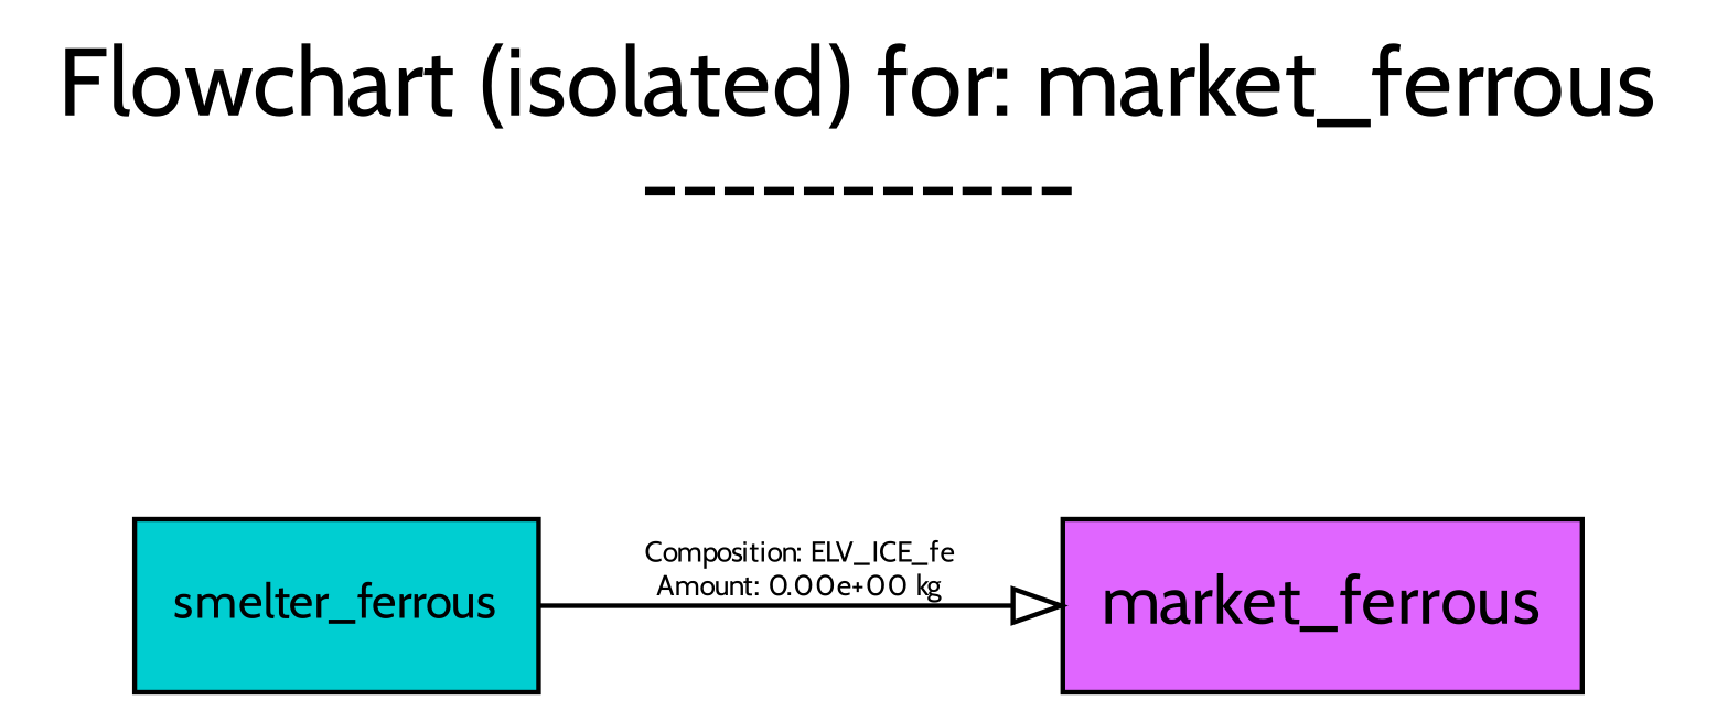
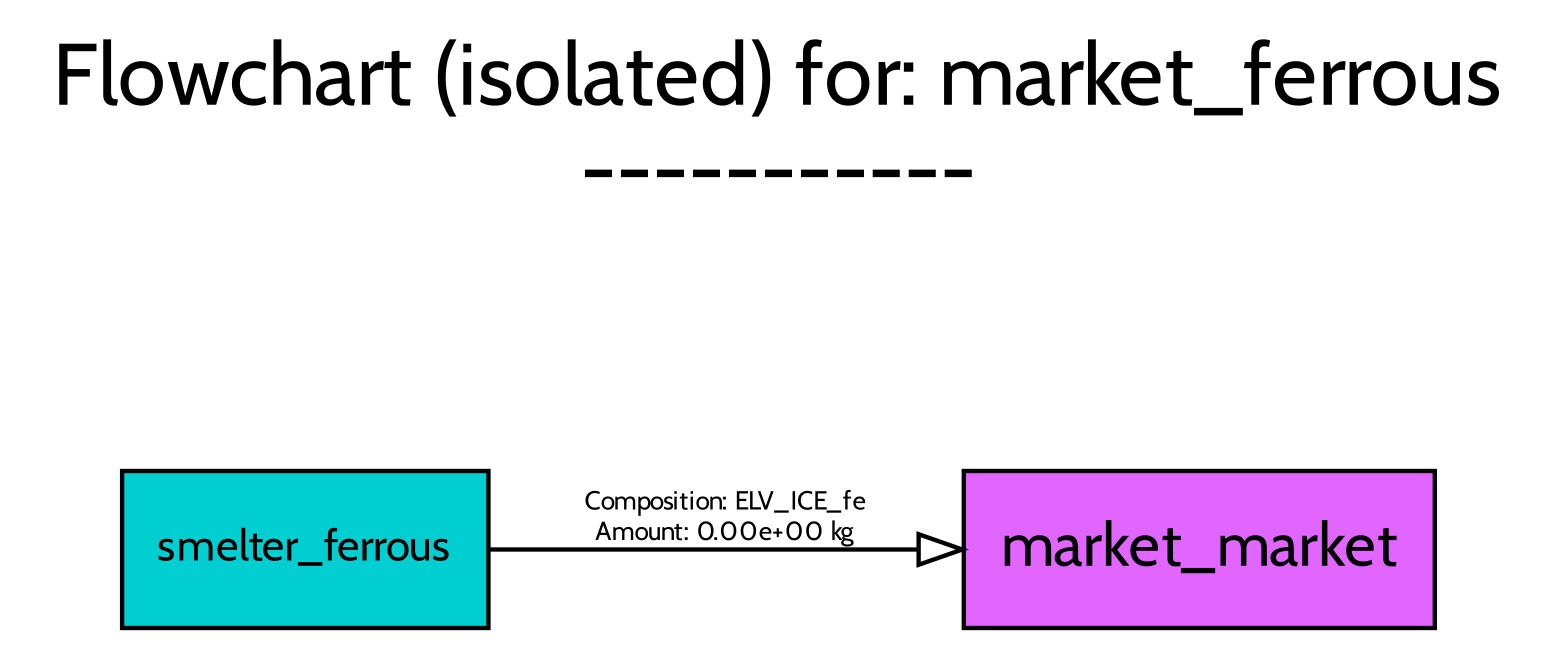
  digraph {
    font=Cabin
    fontname=Cabin
    fontsize=20
    label="Flowchart (isolated) for: market_ferrous\n-----------"
    labeljust=c
    labelloc=tc
    nodesep=0.6
    rankdir=LR
    ranksep=0.6
    node [fontname=Cabin shape=box style=filled]
-   market_ferrous [fillcolor=mediumorchid1 fontsize=14 height=0.5 width=1.5]
+   market_ferrous [fillcolor=mediumorchid1 fontsize=14 height=0.5 width=1.5 label=market_market]
    smelter_ferrous [fillcolor=darkturquoise fontsize=10 height=0.5 width=1.1667]
    smelter_ferrous -> market_ferrous [color=black fontname=Cabin fontsize=6 label="Composition: ELV_ICE_fe\nAmount: 0.00e+00 kg" arrowhead=onormal]
  }
